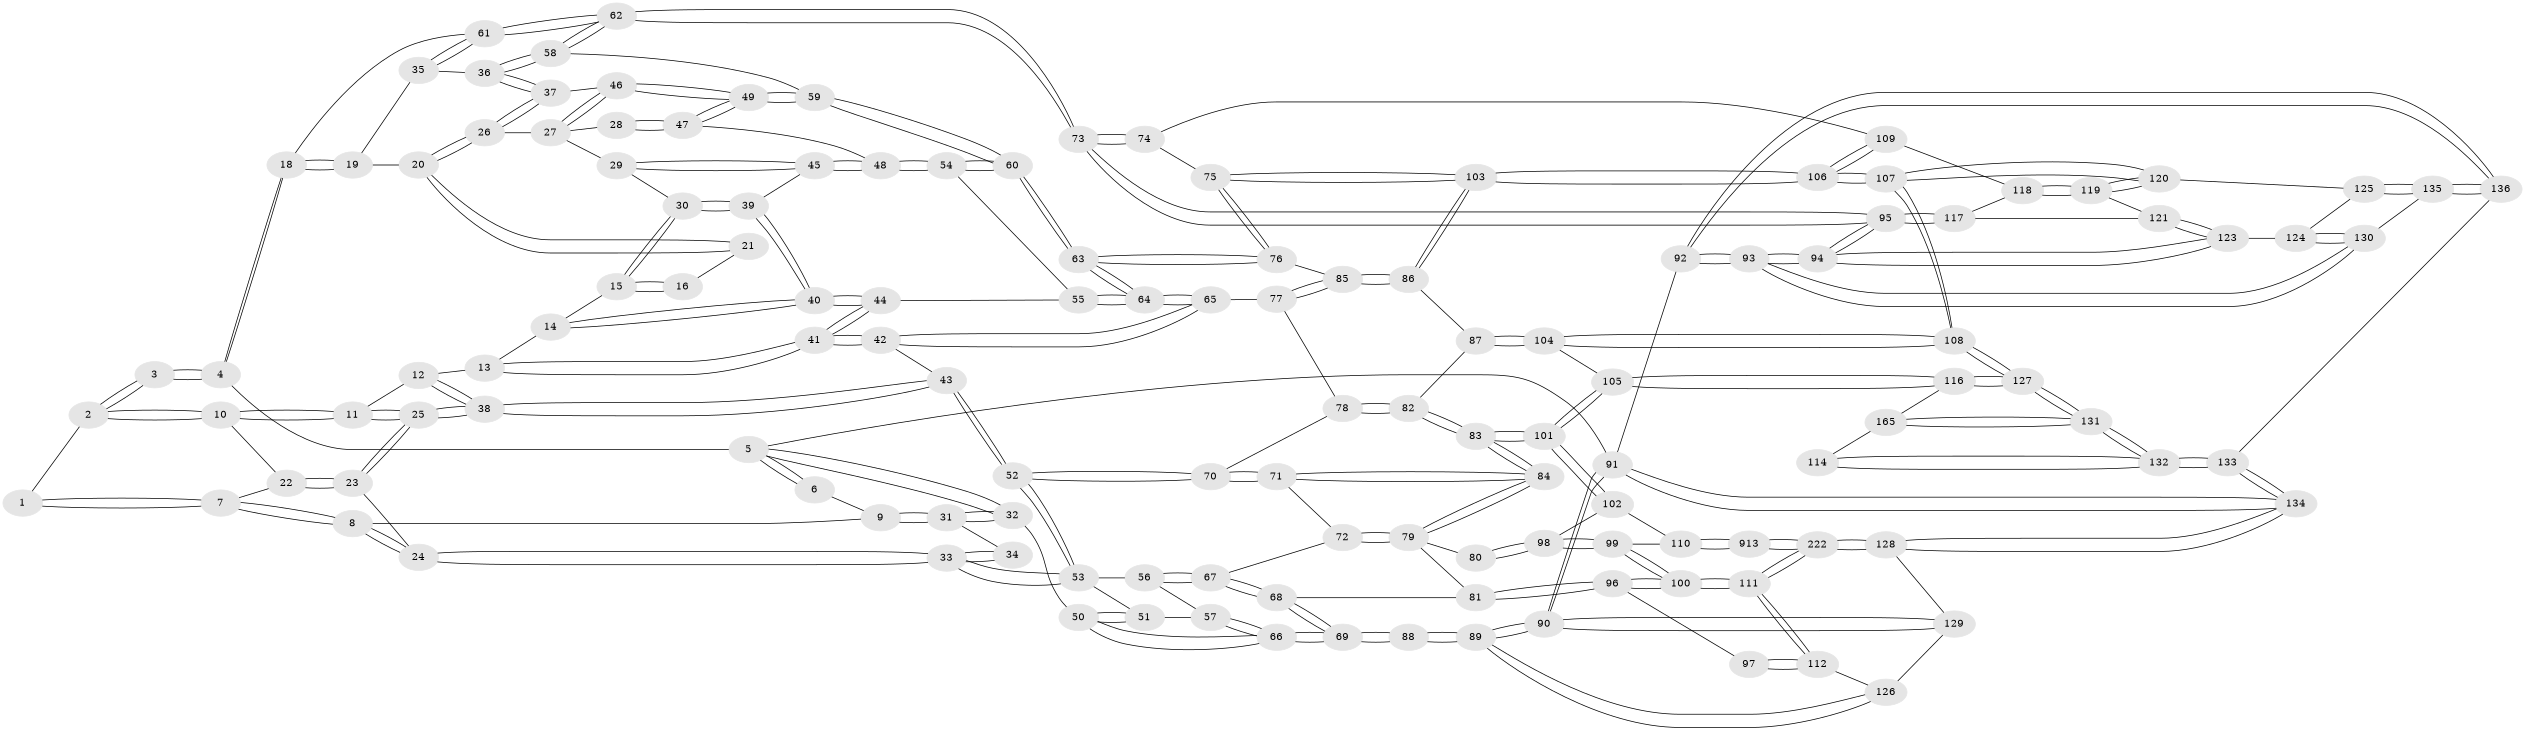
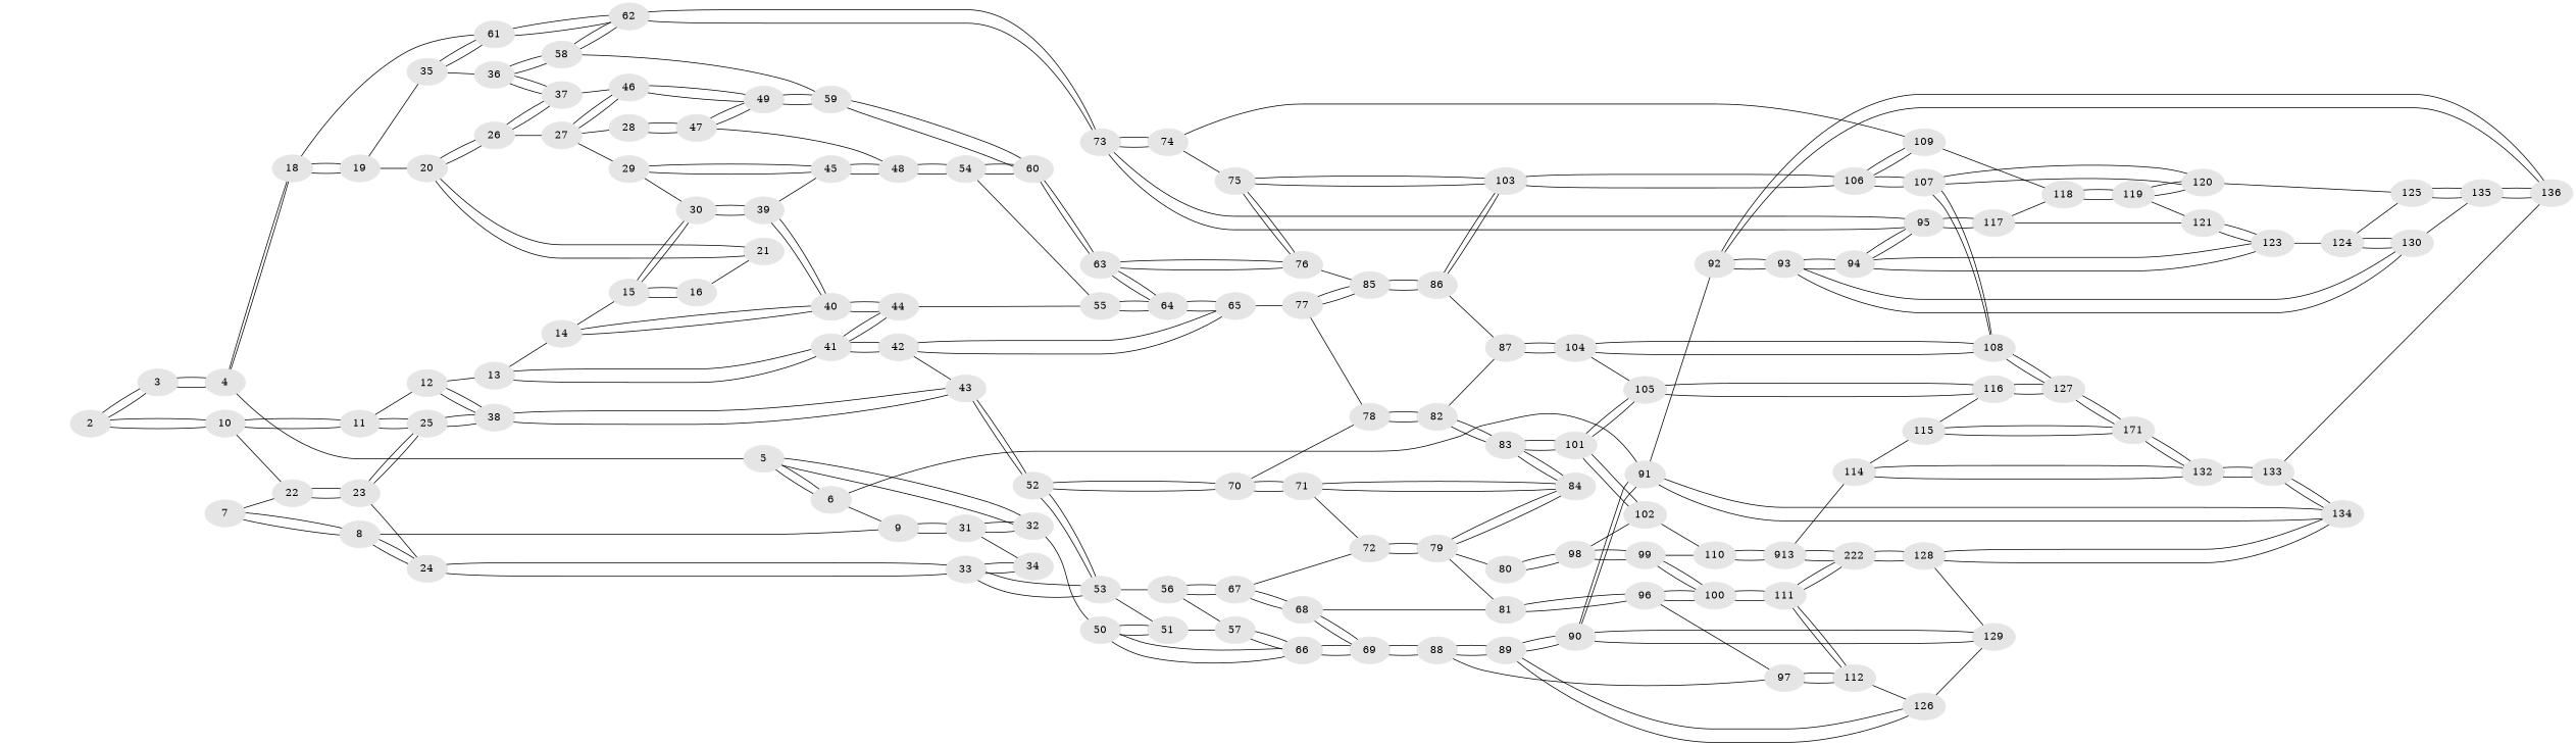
  graph {
    rankdir=LR
    node [color=gray90 style=filled]
-   1
    2
    7
    3
    10
    8
    22
    4
    11
    5
    18
    6
    32
    91
    19
    61
    92
    93
    136
    9
    50
    134
    31
    24
    23
    33
    34
    12
    25
    13
    38
    14
    41
    43
    15
    40
    44
    42
    16
    30
    21
    39
    20
    35
    62
    26
    36
    27
    37
    53
    28
    46
    29
    47
    49
    45
    48
    51
    66
    56
    57
    58
    59
    52
    55
    65
    77
    70
    64
    54
    60
    69
    71
    78
    67
    63
    68
    72
    73
    76
    74
    95
    85
    88
    81
    79
    96
    89
    97
    84
    82
    80
    75
    109
    117
    103
    118
    106
    86
    83
    87
    98
    99
    102
    100
    101
    104
    105
    108
    90
    126
    112
    129
    94
    130
    123
    135
    124
    121
    111
    110
    n122 [label=913]
    n123 [label=222]
    116
    107
    127
    120
    125
-   131
+   131 [label=171]
    119
    114
    128
-   115 [label=165]
+   115
    132
    133
-   1 -- 2
-   1 -- 7
-   1 -- 7
    2 -- 3
    2 -- 3
    2 -- 10
    2 -- 10
    7 -- 8
    7 -- 8
    7 -- 22
    3 -- 4
    3 -- 4
    10 -- 22
    10 -- 11
    10 -- 11
    8 -- 9
    8 -- 24
    8 -- 24
    22 -- 23
    22 -- 23
    4 -- 5
    4 -- 18
    4 -- 18
    11 -- 12
    11 -- 25
    11 -- 25
    5 -- 6
    5 -- 6
    5 -- 32
    5 -- 32
-   5 -- 91
+   6 -- 91
    18 -- 19
    18 -- 19
    18 -- 61
    6 -- 9
    32 -- 50
    91 -- 92
    91 -- 134
    91 -- 134
    19 -- 20
    19 -- 35
    61 -- 62
    61 -- 62
    92 -- 93
    92 -- 93
    92 -- 136
    92 -- 136
    93 -- 94
    93 -- 94
    93 -- 130
    93 -- 130
    9 -- 31
    9 -- 31
    50 -- 51
    50 -- 51
    50 -- 66
    50 -- 66
    31 -- 32
    31 -- 32
    31 -- 34
    24 -- 33
    24 -- 33
    23 -- 24
    23 -- 25
    23 -- 25
    33 -- 34
    33 -- 34
    33 -- 53
    33 -- 53
    12 -- 13
    12 -- 38
    12 -- 38
    25 -- 38
    25 -- 38
    13 -- 14
    13 -- 41
    13 -- 41
    38 -- 43
    38 -- 43
    14 -- 15
    14 -- 40
    14 -- 40
    41 -- 44
    41 -- 44
    41 -- 42
    41 -- 42
    43 -- 52
    43 -- 52
    15 -- 16
    15 -- 16
    15 -- 30
    15 -- 30
    40 -- 44
    40 -- 44
    44 -- 55
    42 -- 43
    42 -- 65
    42 -- 65
    16 -- 21
    30 -- 39
    30 -- 39
    39 -- 40
    39 -- 40
    39 -- 45
    20 -- 21
    20 -- 21
    20 -- 26
    20 -- 26
    35 -- 61
    35 -- 61
    35 -- 36
    62 -- 73
    62 -- 73
    26 -- 27
    26 -- 37
    26 -- 37
    36 -- 37
    36 -- 37
    36 -- 58
    36 -- 58
    27 -- 28
    27 -- 46
    27 -- 46
    27 -- 29
    37 -- 46
    53 -- 51
    53 -- 56
    28 -- 47
    28 -- 47
    46 -- 49
    46 -- 49
    29 -- 30
    29 -- 45
    29 -- 45
    47 -- 49
    47 -- 49
    47 -- 48
    49 -- 59
    49 -- 59
    45 -- 48
    45 -- 48
    48 -- 54
    48 -- 54
    51 -- 57
    66 -- 69
    66 -- 69
    56 -- 57
    56 -- 67
    56 -- 67
    57 -- 66
    57 -- 66
    58 -- 62
    58 -- 62
    58 -- 59
    59 -- 60
    59 -- 60
    52 -- 53
    52 -- 53
    52 -- 70
    52 -- 70
    55 -- 64
    55 -- 64
    65 -- 77
    77 -- 78
    77 -- 85
    77 -- 85
    70 -- 71
    70 -- 71
    70 -- 78
    64 -- 65
    64 -- 65
    54 -- 55
    54 -- 60
    54 -- 60
    60 -- 63
    60 -- 63
    69 -- 88
    69 -- 88
    71 -- 72
    71 -- 84
    71 -- 84
    78 -- 82
    78 -- 82
    67 -- 68
    67 -- 68
    67 -- 72
    63 -- 64
    63 -- 64
    63 -- 76
    63 -- 76
    68 -- 69
    68 -- 69
    68 -- 81
    72 -- 79
    72 -- 79
    73 -- 74
    73 -- 74
    73 -- 95
    73 -- 95
    76 -- 85
    74 -- 75
    74 -- 109
    95 -- 117
    95 -- 117
    85 -- 86
    85 -- 86
    88 -- 89
    88 -- 89
+   88 -- 97
    81 -- 96
    81 -- 96
    79 -- 81
    79 -- 84
    79 -- 84
    79 -- 80
    96 -- 97
    96 -- 100
    96 -- 100
    89 -- 90
    89 -- 90
    89 -- 126
    89 -- 126
    97 -- 112
    97 -- 112
    82 -- 83
    82 -- 83
    82 -- 87
    80 -- 98
    80 -- 98
    75 -- 76
    75 -- 76
    75 -- 103
    75 -- 103
    109 -- 118
    117 -- 118
    117 -- 121
    103 -- 106
    103 -- 106
    118 -- 119
    118 -- 119
    106 -- 109
    106 -- 109
    106 -- 107
    106 -- 107
    86 -- 103
    86 -- 103
    86 -- 87
    83 -- 84
    83 -- 84
    83 -- 101
    83 -- 101
    87 -- 104
    87 -- 104
    98 -- 99
    98 -- 99
    98 -- 102
    99 -- 100
    99 -- 100
    99 -- 110
    102 -- 110
    100 -- 111
    100 -- 111
    101 -- 102
    101 -- 102
    101 -- 105
    101 -- 105
    104 -- 105
    104 -- 108
    104 -- 108
    105 -- 116
    105 -- 116
    108 -- 127
    108 -- 127
    90 -- 91
    90 -- 91
    90 -- 129
    90 -- 129
    126 -- 129
    112 -- 126
    94 -- 95
    94 -- 95
    94 -- 123
    94 -- 123
    130 -- 135
    123 -- 124
    135 -- 136
    135 -- 136
    124 -- 130
    124 -- 130
    124 -- 125
    121 -- 123
    121 -- 123
    111 -- 112
    111 -- 112
    111 -- n123
    111 -- n123
    110 -- n122
    110 -- n122
    n122 -- n123
    n122 -- n123
+   n122 -- 114
    n123 -- 128
    n123 -- 128
    116 -- 127
    116 -- 127
    107 -- 108
    107 -- 108
    107 -- 120
    107 -- 120
    127 -- 131
    127 -- 131
    120 -- 125
    125 -- 135
    125 -- 135
    131 -- 132
    131 -- 132
    119 -- 121
    119 -- 120
    119 -- 120
    114 -- 115
    114 -- 132
    114 -- 132
    128 -- 134
    128 -- 134
    128 -- 129
    115 -- 116
    115 -- 131
    115 -- 131
    132 -- 133
    132 -- 133
    133 -- 136
    133 -- 134
    133 -- 134
  }
